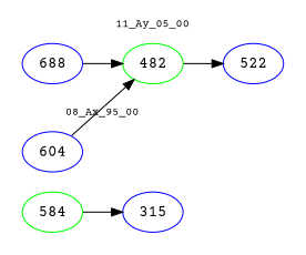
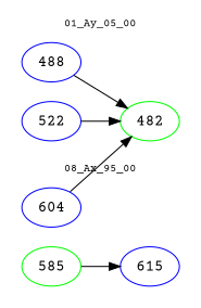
  digraph {
    fontname="Courier Prime"
    rankdir=LR
    node [color=blue fontname="Courier Prime"]
    edge [color=black fontname="Courier Prime"]
-   n1 [label=688]
+   n1 [label=488]
    n2 [color=green label=482]
    n3 [label=522]
    n4 [label=604]
-   n5 [color=green label=584]
-   n6 [label=315]
+   n5 [color=green label=585]
+   n6 [label=615]
    subgraph cluster_1 {
      color=white
      fontsize=10
-     label="11_Ay_05_00"
+     label="01_Ay_05_00"
      n1
      n2
      n3
    }
    subgraph cluster_2 {
      color=white
      fontsize=10
      label="08_Ax_95_00"
      n4
      n5
      n6
    }
    n1 -> n2
-   n2 -> n3
+   n3 -> n2
    n4 -> n2
    n5 -> n6
  }
